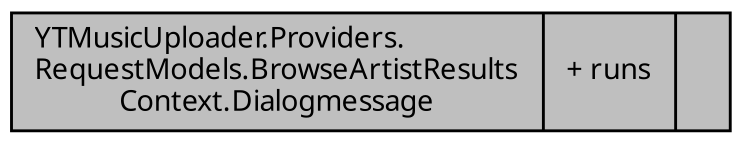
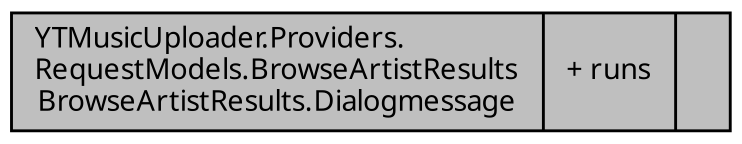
  digraph {
    rankdir=LR
    fontname="Noto Sans"
-   n1 [color=black fillcolor=grey75 fontcolor=black fontname="Noto Sans" fontsize=10 height=0.2 label="{YTMusicUploader.Providers.\lRequestModels.BrowseArtistResults\lContext.Dialogmessage\n|+ runs\l|}" shape=record style=filled width=0.4]
+   n1 [color=black fillcolor=grey75 fontcolor=black fontname="Noto Sans" fontsize=10 height=0.2 label="{YTMusicUploader.Providers.\lRequestModels.BrowseArtistResults\lBrowseArtistResults.Dialogmessage\n|+ runs\l|}" shape=record style=filled width=0.4]
  }
